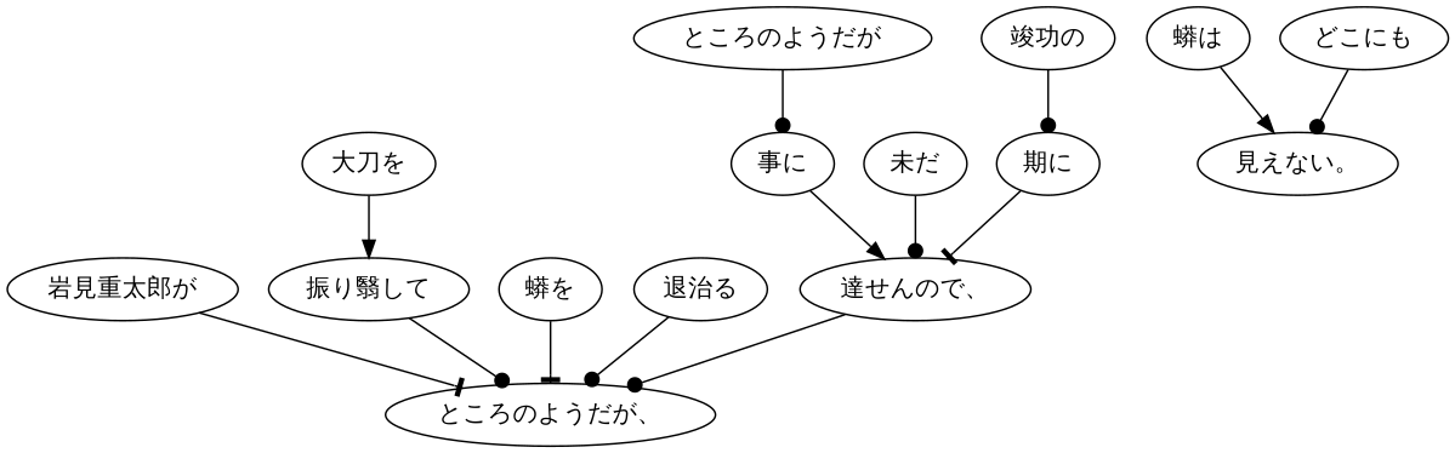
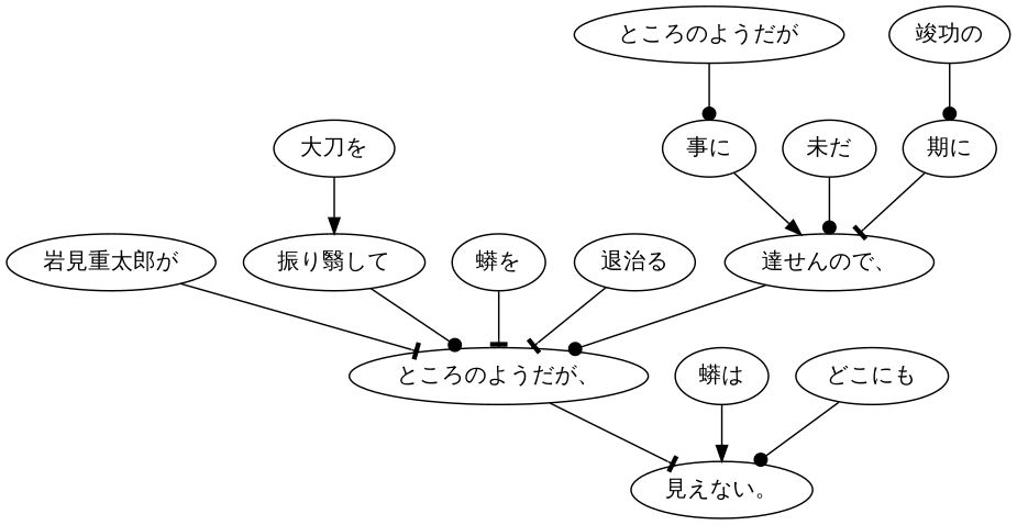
  digraph {
    fontname="DejaVu Serif"
    node [fontname="DejaVu Serif"]
    edge [arrowhead=dot fontname="DejaVu Serif"]
    n1 [label="岩見重太郎が"]
    n2 [label="ところのようだが、"]
    n3 [label="見えない。"]
    n4 [label="大刀を"]
    n5 [label="振り翳して"]
    n6 [label="蟒を"]
    n7 [label="退治る"]
    n8 [label="ところのようだが"]
    n9 [label="事に"]
    n10 [label="達せんので、"]
    n11 [label="未だ"]
    n12 [label="竣功の"]
    n13 [label="期に"]
    n14 [label="蟒は"]
    n15 [label="どこにも"]
    n1 -> n2 [arrowhead=tee]
+   n2 -> n3 [arrowhead=tee]
    n4 -> n5 [arrowhead=normal]
    n5 -> n2
    n6 -> n2 [arrowhead=tee]
-   n7 -> n2
+   n7 -> n2 [arrowhead=tee]
    n8 -> n9
    n9 -> n10 [arrowhead=normal]
    n10 -> n2
    n11 -> n10
    n12 -> n13
    n13 -> n10 [arrowhead=tee]
    n14 -> n3 [arrowhead=normal]
    n15 -> n3
  }
